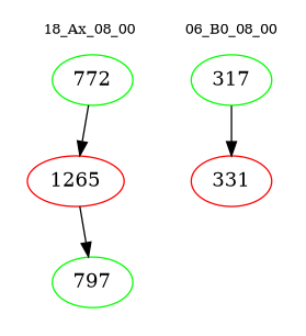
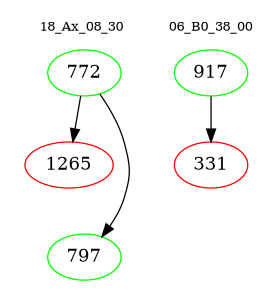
  digraph {
    node [color=green]
    edge [color=black]
    n1 [label=772]
    n2 [color=red label=1265]
    n3 [label=797]
-   n4 [label=317]
+   n4 [label=917]
    n5 [color=red label=331]
    subgraph cluster_1 {
      color=white
      fontsize=10
-     label="18_Ax_08_00"
+     label="18_Ax_08_30"
      n1
      n2
      n3
    }
    subgraph cluster_2 {
      color=white
      fontsize=10
-     label="06_B0_08_00"
+     label="06_B0_38_00"
      n4
      n5
    }
    n1 -> n2
-   n2 -> n3
+   n1 -> n3
    n4 -> n5
  }
